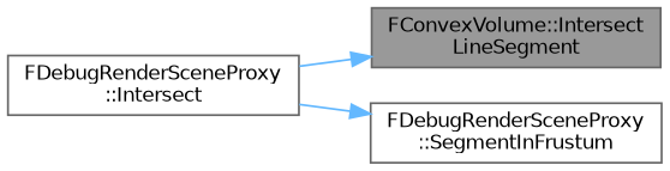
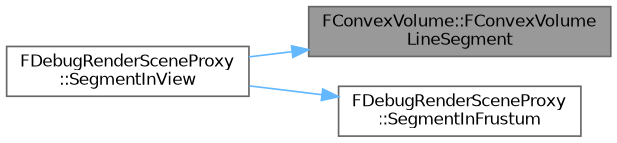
  digraph {
    rankdir=RL
    node [color=grey40 fillcolor=white fontname=Helvetica fontsize=10 shape=box style=filled]
    edge [color=steelblue1 dir=back fontname=Helvetica fontsize=10 labelfontname=Helvetica labelfontsize=10 style=solid]
-   n1 [color=gray40 fillcolor=grey60 fontcolor=black height=0.2 label="FConvexVolume::Intersect\lLineSegment" width=0.4]
-   n2 [height=0.2 label="FDebugRenderSceneProxy\l::Intersect" width=0.4]
+   n1 [color=gray40 fillcolor=grey60 fontcolor=black height=0.2 label="FConvexVolume::FConvexVolume\lLineSegment" width=0.4]
+   n2 [height=0.2 label="FDebugRenderSceneProxy\l::SegmentInView" width=0.4]
    n3 [height=0.2 label="FDebugRenderSceneProxy\l::SegmentInFrustum" width=0.4]
    n1 -> n2
    n3 -> n2
  }
